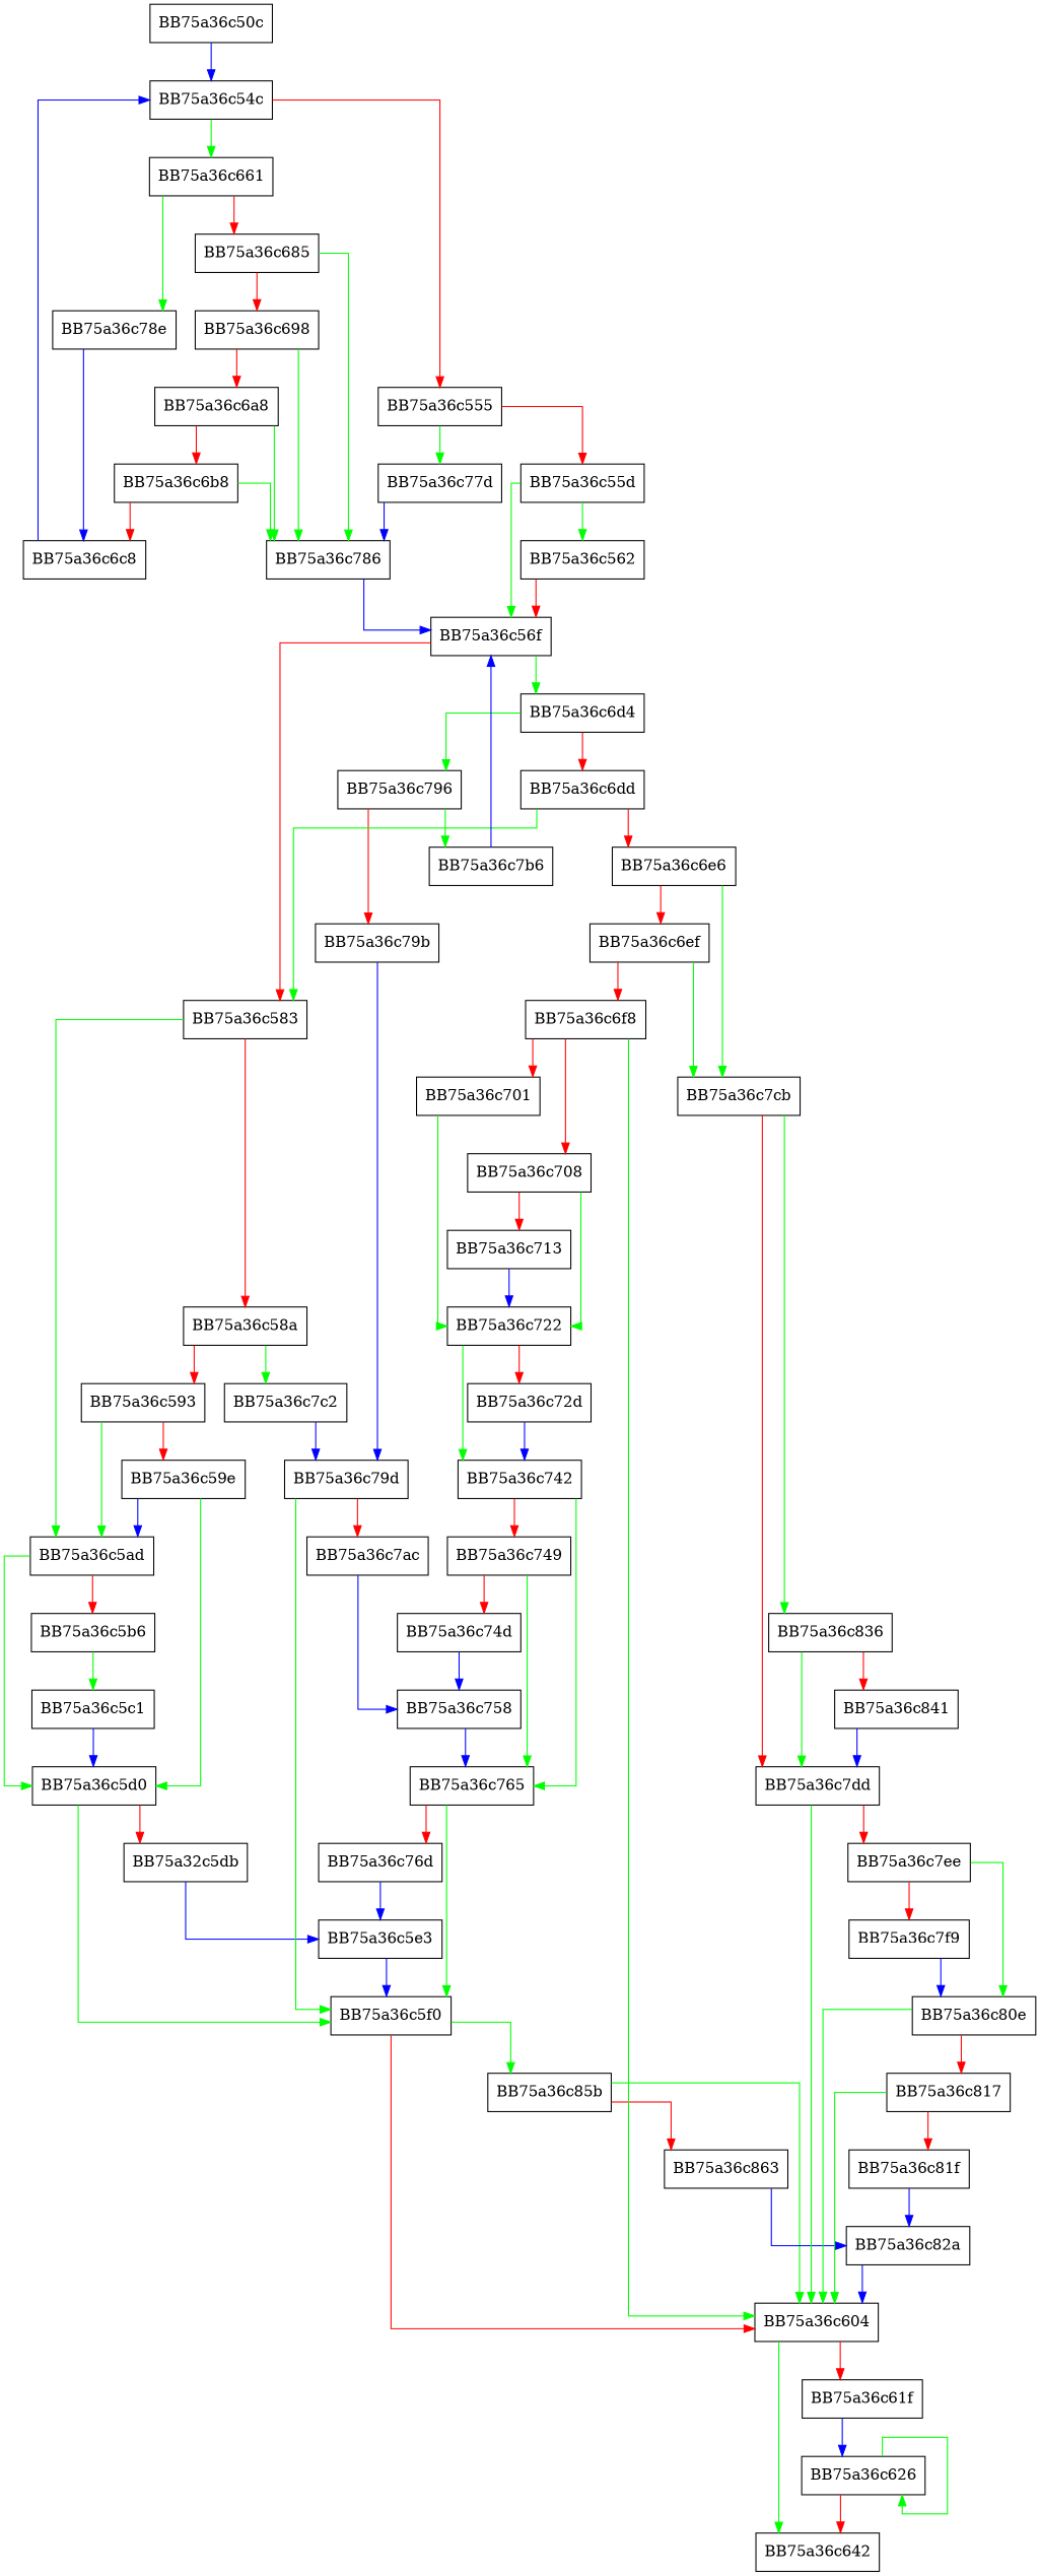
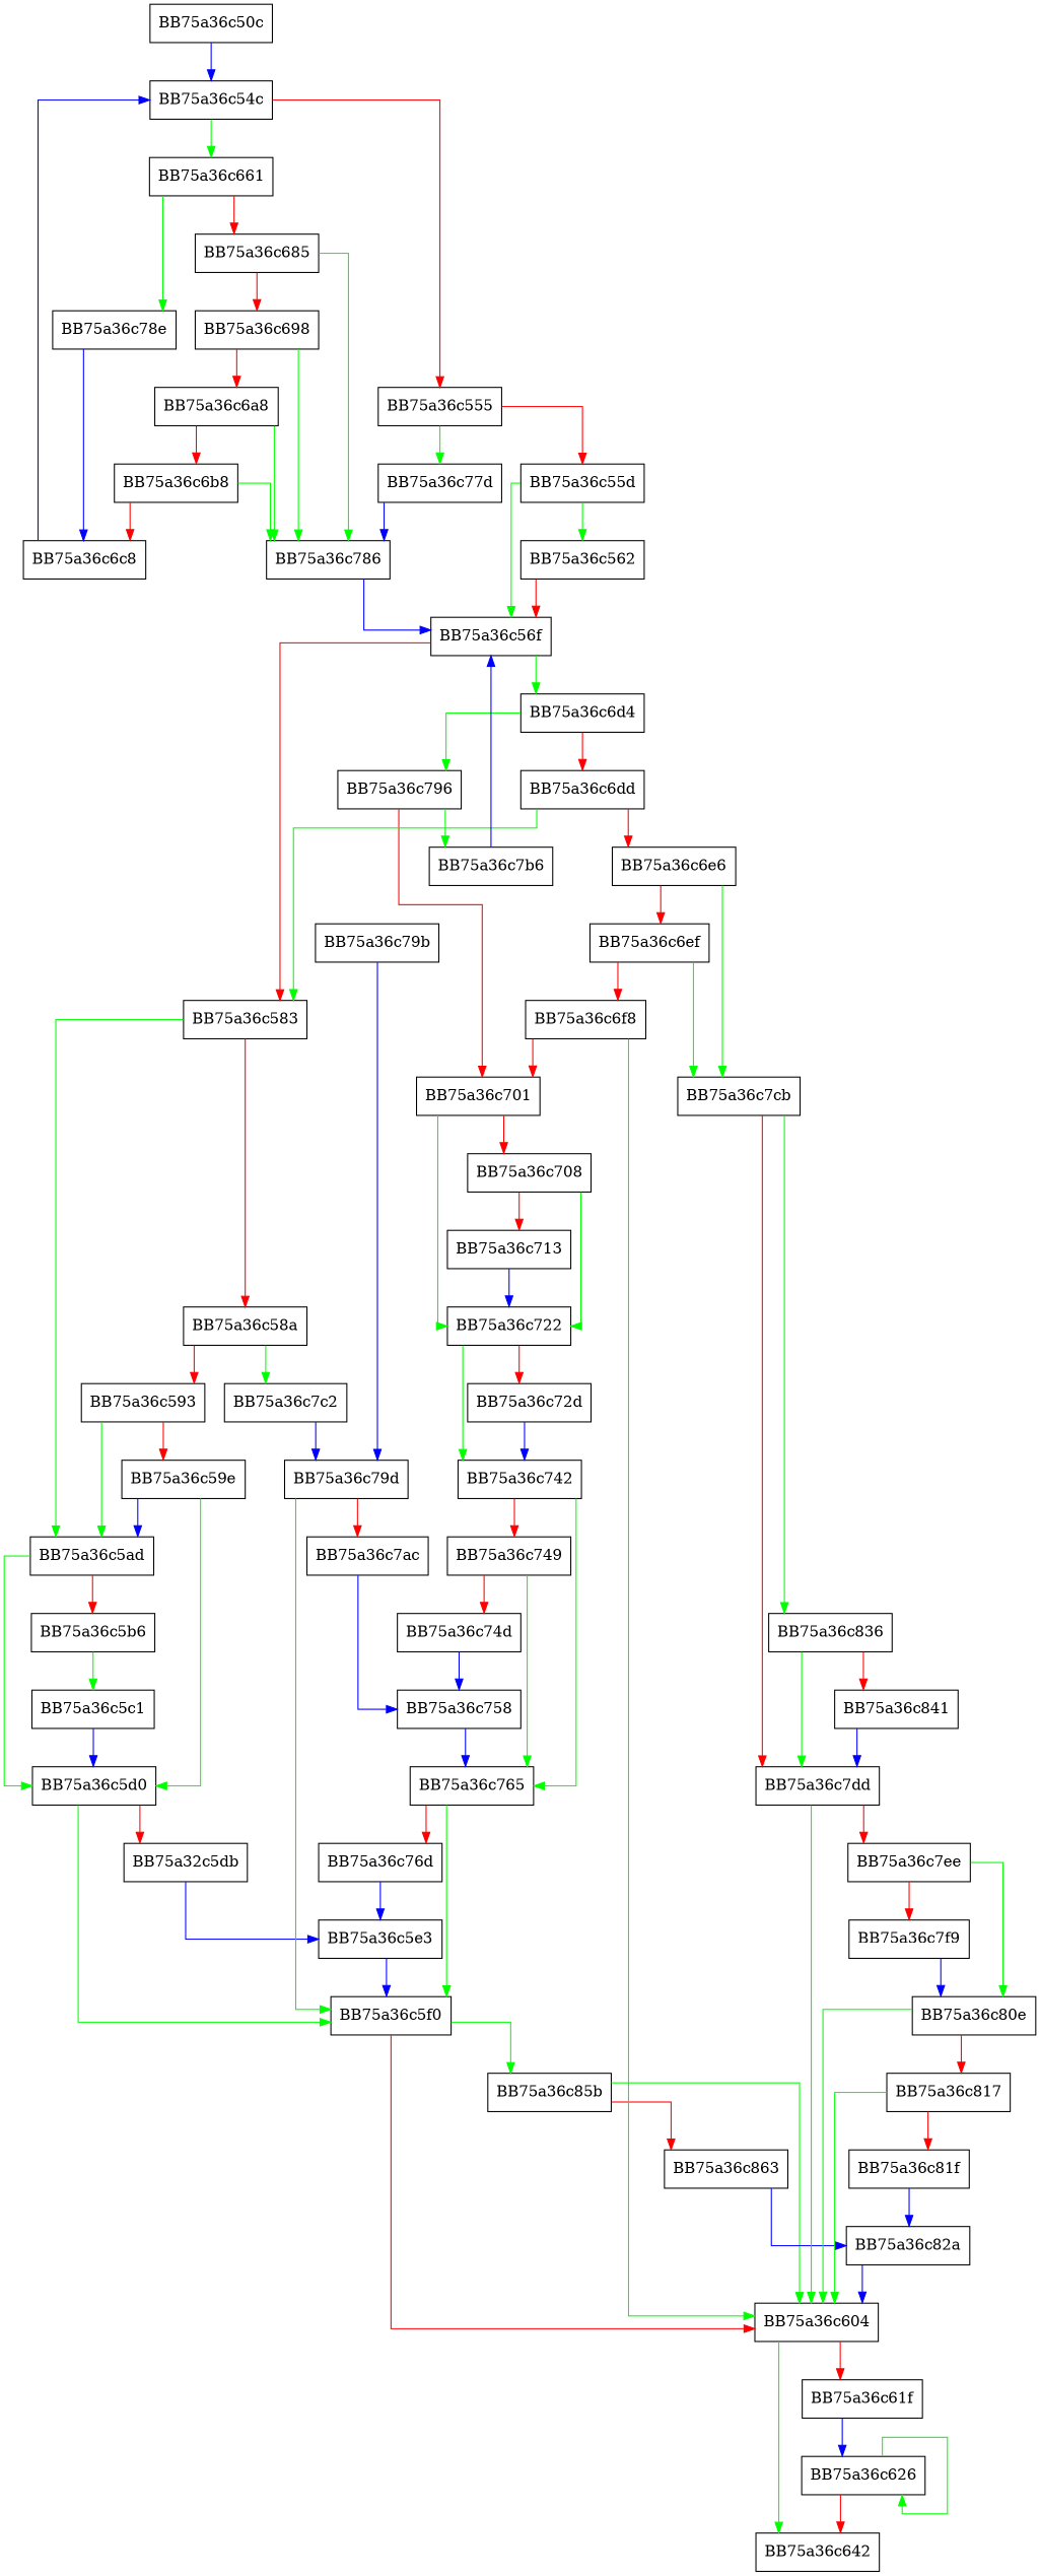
  digraph {
    splines=ortho
    node [shape=box]
    edge [color=green]
    BB75a36c50c
    BB75a36c54c
    BB75a36c661
    BB75a36c555
    BB75a36c78e
    BB75a36c685
    BB75a36c77d
    BB75a36c55d
    BB75a36c6c8
    BB75a36c786
    BB75a36c698
    BB75a36c56f
    BB75a36c562
    BB75a36c6d4
    BB75a36c583
    BB75a36c796
    BB75a36c6dd
    BB75a36c5ad
    BB75a36c58a
    BB75a36c7b6
    BB75a36c79b
    BB75a36c6e6
    BB75a36c5d0
    BB75a36c5b6
    BB75a36c7c2
    BB75a36c593
    BB75a36c5f0
    n28 [label=BB75a32c5db]
    BB75a36c5c1
    BB75a36c79d
    BB75a36c59e
    BB75a36c7ac
    BB75a36c85b
    BB75a36c604
    BB75a36c5e3
    BB75a36c863
    BB75a36c642
    BB75a36c61f
    BB75a36c82a
    BB75a36c626
    BB75a36c6a8
    BB75a36c6b8
    BB75a36c7cb
    BB75a36c6ef
    BB75a36c836
    BB75a36c7dd
    BB75a36c6f8
    BB75a36c841
    BB75a36c7ee
    BB75a36c701
    BB75a36c722
    BB75a36c708
    BB75a36c742
    BB75a36c72d
    BB75a36c713
    BB75a36c765
    BB75a36c749
    BB75a36c76d
    BB75a36c74d
    BB75a36c758
    BB75a36c80e
    BB75a36c7f9
    BB75a36c817
    BB75a36c81f
    BB75a36c50c -> BB75a36c54c [color=blue]
    BB75a36c54c -> BB75a36c661
    BB75a36c54c -> BB75a36c555 [color=red]
    BB75a36c661 -> BB75a36c78e
    BB75a36c661 -> BB75a36c685 [color=red]
    BB75a36c555 -> BB75a36c77d
    BB75a36c555 -> BB75a36c55d [color=red]
    BB75a36c78e -> BB75a36c6c8 [color=blue]
    BB75a36c685 -> BB75a36c786
    BB75a36c685 -> BB75a36c698 [color=red]
    BB75a36c77d -> BB75a36c786 [color=blue]
    BB75a36c55d -> BB75a36c56f
    BB75a36c55d -> BB75a36c562
    BB75a36c6c8 -> BB75a36c54c [color=blue]
    BB75a36c786 -> BB75a36c56f [color=blue]
    BB75a36c698 -> BB75a36c786
    BB75a36c698 -> BB75a36c6a8 [color=red]
    BB75a36c56f -> BB75a36c6d4
    BB75a36c56f -> BB75a36c583 [color=red]
    BB75a36c562 -> BB75a36c56f [color=red]
    BB75a36c6d4 -> BB75a36c796
    BB75a36c6d4 -> BB75a36c6dd [color=red]
    BB75a36c583 -> BB75a36c5ad
    BB75a36c583 -> BB75a36c58a [color=red]
    BB75a36c796 -> BB75a36c7b6
-   BB75a36c796 -> BB75a36c79b [color=red]
+   BB75a36c796 -> BB75a36c701 [color=red]
    BB75a36c6dd -> BB75a36c583
    BB75a36c6dd -> BB75a36c6e6 [color=red]
    BB75a36c5ad -> BB75a36c5d0
    BB75a36c5ad -> BB75a36c5b6 [color=red]
    BB75a36c58a -> BB75a36c7c2
    BB75a36c58a -> BB75a36c593 [color=red]
    BB75a36c7b6 -> BB75a36c56f [color=blue]
    BB75a36c79b -> BB75a36c79d [color=blue]
    BB75a36c6e6 -> BB75a36c7cb
    BB75a36c6e6 -> BB75a36c6ef [color=red]
    BB75a36c5d0 -> BB75a36c5f0
    BB75a36c5d0 -> n28 [color=red]
    BB75a36c5b6 -> BB75a36c5c1
    BB75a36c7c2 -> BB75a36c79d [color=blue]
    BB75a36c593 -> BB75a36c5ad
    BB75a36c593 -> BB75a36c59e [color=red]
    BB75a36c5f0 -> BB75a36c85b
    BB75a36c5f0 -> BB75a36c604 [color=red]
    n28 -> BB75a36c5e3 [color=blue]
    BB75a36c5c1 -> BB75a36c5d0 [color=blue]
    BB75a36c79d -> BB75a36c5f0
    BB75a36c79d -> BB75a36c7ac [color=red]
    BB75a36c59e -> BB75a36c5ad [color=blue]
    BB75a36c59e -> BB75a36c5d0
    BB75a36c7ac -> BB75a36c758 [color=blue]
    BB75a36c85b -> BB75a36c604
    BB75a36c85b -> BB75a36c863 [color=red]
    BB75a36c604 -> BB75a36c642
    BB75a36c604 -> BB75a36c61f [color=red]
    BB75a36c5e3 -> BB75a36c5f0 [color=blue]
    BB75a36c863 -> BB75a36c82a [color=blue]
    BB75a36c61f -> BB75a36c626 [color=blue]
    BB75a36c82a -> BB75a36c604 [color=blue]
    BB75a36c626 -> BB75a36c642 [color=red]
    BB75a36c626 -> BB75a36c626
    BB75a36c6a8 -> BB75a36c786
    BB75a36c6a8 -> BB75a36c6b8 [color=red]
    BB75a36c6b8 -> BB75a36c6c8 [color=red]
    BB75a36c6b8 -> BB75a36c786
    BB75a36c7cb -> BB75a36c836
    BB75a36c7cb -> BB75a36c7dd [color=red]
    BB75a36c6ef -> BB75a36c7cb
    BB75a36c6ef -> BB75a36c6f8 [color=red]
    BB75a36c836 -> BB75a36c7dd
    BB75a36c836 -> BB75a36c841 [color=red]
    BB75a36c7dd -> BB75a36c604
    BB75a36c7dd -> BB75a36c7ee [color=red]
    BB75a36c6f8 -> BB75a36c604
    BB75a36c6f8 -> BB75a36c701 [color=red]
    BB75a36c841 -> BB75a36c7dd [color=blue]
    BB75a36c7ee -> BB75a36c80e
    BB75a36c7ee -> BB75a36c7f9 [color=red]
    BB75a36c701 -> BB75a36c722
-   BB75a36c6f8 -> BB75a36c708 [color=red]
+   BB75a36c701 -> BB75a36c708 [color=red]
    BB75a36c722 -> BB75a36c742
    BB75a36c722 -> BB75a36c72d [color=red]
    BB75a36c708 -> BB75a36c722
    BB75a36c708 -> BB75a36c713 [color=red]
    BB75a36c742 -> BB75a36c765
    BB75a36c742 -> BB75a36c749 [color=red]
    BB75a36c72d -> BB75a36c742 [color=blue]
    BB75a36c713 -> BB75a36c722 [color=blue]
    BB75a36c765 -> BB75a36c5f0
    BB75a36c765 -> BB75a36c76d [color=red]
    BB75a36c749 -> BB75a36c765
    BB75a36c749 -> BB75a36c74d [color=red]
    BB75a36c76d -> BB75a36c5e3 [color=blue]
    BB75a36c74d -> BB75a36c758 [color=blue]
    BB75a36c758 -> BB75a36c765 [color=blue]
    BB75a36c80e -> BB75a36c604
    BB75a36c80e -> BB75a36c817 [color=red]
    BB75a36c7f9 -> BB75a36c80e [color=blue]
    BB75a36c817 -> BB75a36c604
    BB75a36c817 -> BB75a36c81f [color=red]
    BB75a36c81f -> BB75a36c82a [color=blue]
  }
